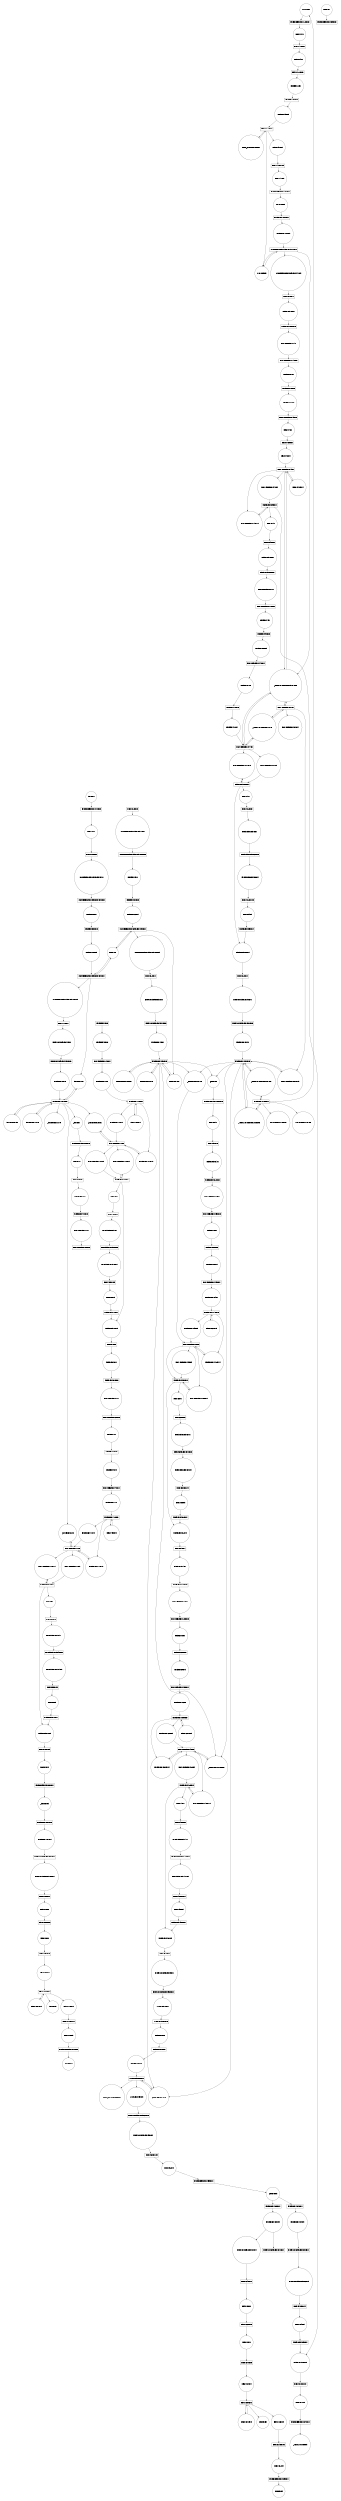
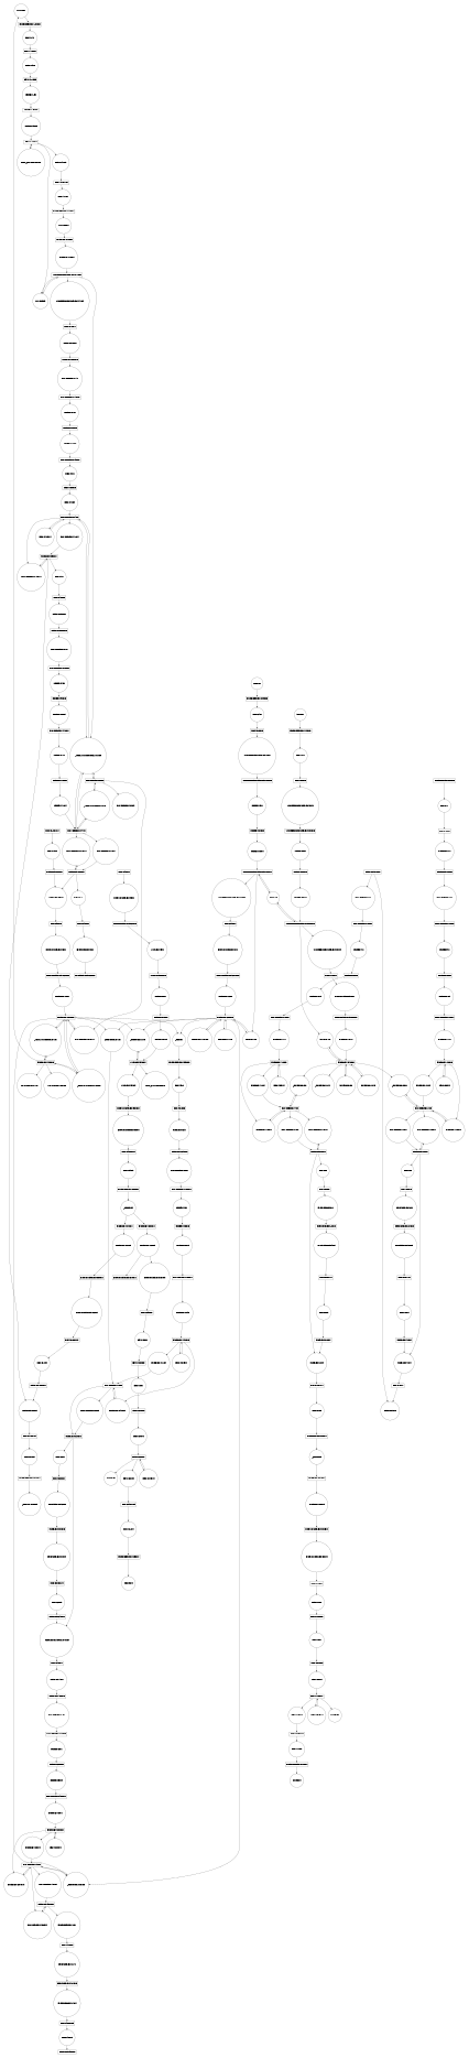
  digraph {
    fontname=Lato
    node [fontname=Lato shape=circle]
    edge [fontname=Lato]
    n1 [label="allowance.in"]
    n2 [label="FunctionDefinition.148.con0" shape=box]
    n3 [label="Block.147.in"]
    n4 [label="Block.147.con0" shape=box]
    n5 [label="Return.146.in"]
    n6 [label="Return.146.con0" shape=box]
    n7 [label="Identifier.145.in"]
    n8 [label="Identifier.145.con0" shape=box]
    n9 [label="Identifier.145.out"]
    n10 [label="Return.146.con1" shape=box]
    n11 [label="Return.146.out"]
    n12 [label="allowance.ret."]
    n13 [label="global._allowancesSpender"]
    n14 [label="Block.147.con.last" shape=box]
    n15 [label="VariableDeclarationStatement.271.con1" shape=box]
    n16 [label="Block.147.out"]
    n17 [label="FunctionDefinition.148.con1" shape=box]
    n18 [label="allowance.out"]
    n19 [label="FunctionCall.270.con1" shape=box]
    n20 [label="FunctionCall.270.out"]
    n21 [label="VariableDeclarationStatement.271.out"]
    n22 [label="_spendAllowance.currentAllowance"]
    n23 [label="Block.296.con1" shape=box]
    n24 [label="BinaryOperation.274.op" shape=box]
    n25 [label="BinaryOperation.277.op" shape=box]
    n26 [label="BinaryOperation.291.op" shape=box]
    n27 [label="IfStatement.295.in"]
    n28 [label="IfStatement.295.con0" shape=box]
    n29 [label="BinaryOperation.274.in"]
    n30 [label="BinaryOperation.274.con0" shape=box]
    n31 [label="Identifier.272.in"]
    n32 [label="Identifier.272.con0" shape=box]
    n33 [label="Identifier.272.out"]
    n34 [label="BinaryOperation.274.con1" shape=box]
    n35 [label="Literal.273.in"]
    n36 [label="Literal.273.con0" shape=box]
    n37 [label="Literal.273.out"]
    n38 [label="BinaryOperation.274.out"]
    n39 [label="BinaryOperation.274.result"]
    n40 [label="Literal.273.result"]
    n41 [label="IfStatement.295.con1" shape=box]
    n42 [label="Block.294.in"]
    n43 [label="IfStatement.295.out"]
    n44 [label="Block.294.con0" shape=box]
    n45 [label="Block.296.con.last" shape=box]
    n46 [label="IfStatement.285.in"]
    n47 [label="IfStatement.285.con0" shape=box]
    n48 [label="BinaryOperation.277.in"]
    n49 [label="BinaryOperation.277.con0" shape=box]
    n50 [label="Identifier.275.in"]
    n51 [label="Identifier.275.con0" shape=box]
    n52 [label="Identifier.275.out"]
    n53 [label="BinaryOperation.277.con1" shape=box]
    n54 [label="Identifier.276.in"]
    n55 [label="Identifier.276.con0" shape=box]
    n56 [label="Identifier.276.out"]
    n57 [label="BinaryOperation.277.out"]
    n58 [label="BinaryOperation.277.result"]
    n59 [label="_spendAllowance.param.value"]
    n60 [label="IfStatement.285.con1" shape=box]
    n61 [label="Block.284.in"]
    n62 [label="IfStatement.285.out"]
    n63 [label="Block.284.con0" shape=box]
    n64 [label="Block.294.con1" shape=box]
    n65 [label="RevertStatement.283.in"]
    n66 [label="RevertStatement.283.con0" shape=box]
-   n67 [label="RevertStatement.283.out"]
    n68 [label="Block.284.con.last" shape=box]
    n69 [label="Block.284.out"]
    n70 [label="IfStatement.285.con2" shape=box]
    n71 [label="ExpressionStatement.293.in"]
    n72 [label="ExpressionStatement.293.con0" shape=box]
    n73 [label="FunctionCall.292.in"]
    n74 [label="FunctionCall.292.con0" shape=box]
    n75 [label="_approve.in"]
    n76 [label="_approve.param.value"]
    n77 [label="_approve.param.spender"]
    n78 [label="_approve.param.owner"]
    n79 [label="_spendAllowance.param.owner"]
    n80 [label="_spendAllowance.param.spender"]
    n81 [label="BinaryOperation.291.result"]
    n82 [label="FunctionDefinition.255.con0" shape=box]
    n83 [label="Assignment.252.con1" shape=box]
    n84 [label="BinaryOperation.240.op" shape=box]
    n85 [label="BinaryOperation.225.op" shape=box]
    n86 [label="FunctionCall.270.con0" shape=box]
    n87 [label="Block.254.in"]
    n88 [label="Block.254.con0" shape=box]
    n89 [label="IfStatement.234.in"]
    n90 [label="IfStatement.234.con0" shape=box]
    n91 [label="BinaryOperation.225.in"]
    n92 [label="BinaryOperation.225.con0" shape=box]
    n93 [label="Identifier.220.in"]
    n94 [label="Identifier.220.con0" shape=box]
    n95 [label="Identifier.220.out"]
    n96 [label="BinaryOperation.225.con1" shape=box]
    n97 [label="FunctionCall.224.in"]
    n98 [label="FunctionCall.224.con0" shape=box]
    n99 [label="FunctionCall.224.out"]
    n100 [label="FunctionCall.224.result"]
    n101 [label="Literal.223.result"]
    n102 [label="BinaryOperation.225.out"]
-   n103 [label="BinaryOperation.225.result"]
    n104 [label="IfStatement.234.con1" shape=box]
    n105 [label="Block.233.in"]
-   n106 [label="IfStatement.234.out"]
+   n106 [label="IfStatement.234.spendAllowance"]
    n107 [label="Block.233.con0" shape=box]
    n108 [label="Block.254.con1" shape=box]
    n109 [label="RevertStatement.232.in"]
-   n110 [label="RevertStatement.232.con0" shape=box]
+   n110 [label="IfStatement.232.con0" shape=box]
    n111 [label="RevertStatement.232.out"]
    n112 [label="Block.233.con.last" shape=box]
    n113 [label="Block.233.out"]
    n114 [label="IfStatement.234.con2" shape=box]
    n115 [label="IfStatement.240.in"]
    n116 [label="IfStatement.249.con0" shape=box]
    n117 [label="BinaryOperation.240.in"]
    n118 [label="BinaryOperation.240.con0" shape=box]
    n119 [label="Identifier.235.in"]
    n120 [label="Identifier.235.con0" shape=box]
    n121 [label="Identifier.235.out"]
    n122 [label="BinaryOperation.240.con1" shape=box]
    n123 [label="FunctionCall.239.in"]
    n124 [label="FunctionCall.239.con0" shape=box]
    n125 [label="FunctionCall.239.out"]
    n126 [label="FunctionCall.239.result"]
    n127 [label="Literal.238.result"]
    n128 [label="BinaryOperation.240.out"]
    n129 [label="BinaryOperation.240.result"]
    n130 [label="IfStatement.249.con1" shape=box]
-   n131 [label="Block.248.in"]
-   n132 [label="IfStatement.249.out"]
+   n131 [label="FunctionDefinition.248.in"]
    n133 [label="Block.248.con0" shape=box]
    n134 [label="Block.254.con2" shape=box]
    n135 [label="RevertStatement.247.in"]
    n136 [label="RevertStatement.247.con0" shape=box]
    n137 [label="RevertStatement.247.out"]
    n138 [label="Block.248.con.last" shape=box]
    n139 [label="Block.248.out"]
    n140 [label="IfStatement.249.con2" shape=box]
    n141 [label="ExpressionStatement.253.in"]
    n142 [label="ExpressionStatement.253.con0" shape=box]
    n143 [label="Assignment.252.in"]
    n144 [label="Assignment.252.con0" shape=box]
    n145 [label="Identifier.251.in"]
    n146 [label="Identifier.251.con0" shape=box]
    n147 [label="Identifier.251.out"]
    n148 [label="global._allowancesReceiver"]
    n149 [label="Assignment.252.out"]
    n150 [label="ExpressionStatement.253.con1" shape=box]
    n151 [label="ExpressionStatement.253.out"]
    n152 [label="Block.254.con.last" shape=box]
    n153 [label="Block.254.out"]
    n154 [label="FunctionDefinition.255.con1" shape=box]
    n155 [label="_approve.out"]
    n156 [label="FunctionCall.130.con1" shape=box]
    n157 [label="FunctionCall.292.con1" shape=box]
    n158 [label="FunctionCall.130.out"]
    n159 [label="FunctionCall.292.out"]
    n160 [label="ExpressionStatement.131.con1" shape=box]
    n161 [label="ExpressionStatement.131.out"]
    n162 [label="Block.134.con2" shape=box]
    n163 [label="Return.133.in"]
    n164 [label="Return.133.con0" shape=box]
    n165 [label="Literal.132.in"]
    n166 [label="Literal.132.con0" shape=box]
    n167 [label="Literal.132.out"]
    n168 [label="Return.133.con1" shape=box]
    n169 [label="Return.133.out"]
    n170 [label="Literal.132.result"]
    n171 [label="approve.ret."]
    n172 [label="Block.134.con.last" shape=box]
    n173 [label="Block.134.out"]
    n174 [label="FunctionDefinition.135.con1" shape=box]
    n175 [label="approve.out"]
    n176 [label="ExpressionStatement.293.con1" shape=box]
    n177 [label="ExpressionStatement.293.out"]
    n178 [label="Block.294.con.last" shape=box]
    n179 [label="Block.294.out"]
    n180 [label="IfStatement.295.con2" shape=box]
    n181 [label="Block.296.out"]
    n182 [label="FunctionDefinition.297.con1" shape=box]
    n183 [label="_spendAllowance.out"]
    n184 [label="allowance.param.owner"]
    n185 [label="allowance.param.spender"]
    n186 [label="BinaryOperation.291.out"]
    n187 [label="approve.in"]
    n188 [label="FunctionDefinition.135.con0" shape=box]
+   n189 [label="Block.134.in"]
    n190 [label="Block.134.con0" shape=box]
    n191 [label="VariableDeclarationStatement.125.in"]
    n192 [label="VariableDeclarationStatement.125.con0" shape=box]
    n193 [label="Identifier.123.in"]
    n194 [label="Identifier.123.con0" shape=box]
    n195 [label="Identifier.123.out"]
    n196 [label="VariableDeclarationStatement.125.con1" shape=box]
    n197 [label="VariableDeclarationStatement.125.out"]
    n198 [label="approve.owner"]
    n199 [label="global.msg"]
    n200 [label="Block.134.con1" shape=box]
    n201 [label="FunctionCall.130.con0" shape=box]
    n202 [label="VariableDeclarationStatement.102.con1" shape=box]
    n203 [label="ExpressionStatement.131.in"]
    n204 [label="ExpressionStatement.131.con0" shape=box]
    n205 [label="FunctionCall.130.in"]
    n206 [label="approve.param.spender"]
    n207 [label="approve.param.value"]
    n208 [label="VariableDeclarationStatement.102.out"]
    n209 [label="transfer.owner"]
    n210 [label="Block.111.con1" shape=box]
    n211 [label="FunctionCall.107.con0" shape=box]
    n212 [label="ExpressionStatement.108.in"]
    n213 [label="ExpressionStatement.108.con0" shape=box]
    n214 [label="FunctionCall.107.in"]
-   n215 [label="_transfer.in"]
    n216 [label="_transfer.param.to"]
    n217 [label="_transfer.param.from"]
    n218 [label="transfer.param.to"]
    n219 [label="transfer.param.value"]
    n220 [label="_transfer.param.value"]
    n221 [label="FunctionDefinition.88.con0" shape=box]
    n222 [label="BinaryOperation.77.op" shape=box]
    n223 [label="BinaryOperation.62.op" shape=box]
    n224 [label="Block.87.in"]
    n225 [label="Block.87.con0" shape=box]
    n226 [label="IfStatement.71.in"]
    n227 [label="IfStatement.71.con0" shape=box]
    n228 [label="BinaryOperation.62.in"]
    n229 [label="BinaryOperation.62.con0" shape=box]
+   n230 [label="Identifier.57.in"]
    n231 [label="Identifier.57.con0" shape=box]
-   n232 [label="Identifier.57.global"]
+   n232 [label="Identifier.57.out"]
    n233 [label="BinaryOperation.62.con1" shape=box]
    n234 [label="FunctionCall.61.in"]
    n235 [label="FunctionCall.61.con0" shape=box]
    n236 [label="FunctionCall.61.out"]
    n237 [label="FunctionCall.61.result"]
    n238 [label="Literal.60.result"]
    n239 [label="BinaryOperation.62.out"]
    n240 [label="BinaryOperation.62.result"]
    n241 [label="IfStatement.71.con1" shape=box]
    n242 [label="Block.70.in"]
    n243 [label="IfStatement.71.out"]
    n244 [label="Block.70.con0" shape=box]
    n245 [label="Block.87.con1" shape=box]
    n246 [label="RevertStatement.69.in"]
    n247 [label="RevertStatement.69.con0" shape=box]
    n248 [label="RevertStatement.69.out"]
    n249 [label="Block.70.con.last" shape=box]
    n250 [label="Block.70.out"]
    n251 [label="IfStatement.71.con2" shape=box]
    n252 [label="IfStatement.86.in"]
    n253 [label="IfStatement.86.con0" shape=box]
    n254 [label="BinaryOperation.77.in"]
-   n255 [label="BinaryOperation.73.con0" shape=box]
+   n255 [label="BinaryOperation.77.con0" shape=box]
    n256 [label="Identifier.72.in"]
    n257 [label="Identifier.72.con0" shape=box]
    n258 [label="Identifier.72.out"]
    n259 [label="BinaryOperation.77.con1" shape=box]
    n260 [label="FunctionCall.76.in"]
    n261 [label="FunctionCall.76.con0" shape=box]
    n262 [label="FunctionCall.76.out"]
    n263 [label="FunctionCall.76.result"]
    n264 [label="Literal.75.result"]
    n265 [label="BinaryOperation.77.out"]
    n266 [label="BinaryOperation.77.result"]
    n267 [label="IfStatement.86.con1" shape=box]
    n268 [label="Block.85.in"]
    n269 [label="IfStatement.86.out"]
    n270 [label="Block.85.con0" shape=box]
    n271 [label="Block.87.con.last" shape=box]
    n272 [label="RevertStatement.84.in"]
    n273 [label="RevertStatement.84.con0" shape=box]
    n274 [label="RevertStatement.84.out"]
    n275 [label="Block.85.con.last" shape=box]
    n276 [label="Block.85.out"]
    n277 [label="IfStatement.86.con2" shape=box]
    n278 [label="Block.87.out"]
    n279 [label="FunctionDefinition.88.con1" shape=box]
    n280 [label="_transfer.out"]
    n281 [label="FunctionCall.107.con1" shape=box]
    n282 [label="FunctionCall.107.out"]
    n283 [label="ExpressionStatement.108.con1" shape=box]
    n284 [label="ExpressionStatement.108.out"]
    n285 [label="Block.111.con2" shape=box]
    n286 [label="Return.110.in"]
    n287 [label="Return.110.con0" shape=box]
    n288 [label="Literal.109.in"]
    n289 [label="Literal.109.con0" shape=box]
    n290 [label="Literal.109.out"]
    n291 [label="Return.110.con1" shape=box]
    n292 [label="Return.110.out"]
    n293 [label="Literal.109.result"]
    n294 [label="transfer.ret."]
    n295 [label="Block.111.con.last" shape=box]
    n296 [label="Block.111.out"]
    n297 [label="FunctionDefinition.112.con1" shape=box]
    n298 [label="transfer.out"]
    n299 [label="transfer.in"]
    n300 [label="FunctionDefinition.112.con0" shape=box]
    n301 [label="Block.111.in"]
    n302 [label="Block.111.con0" shape=box]
    n303 [label="VariableDeclarationStatement.102.in"]
    n304 [label="VariableDeclarationStatement.102.con0" shape=box]
    n305 [label="Identifier.100.in"]
    n306 [label="Identifier.100.con0" shape=box]
    n307 [label="Identifier.100.out"]
    n1 -> n2
    n2 -> n3
    n3 -> n4
    n4 -> n5
    n5 -> n6
    n6 -> n7
    n7 -> n8
    n8 -> n9
    n9 -> n10
    n10 -> n11
    n10 -> n12
    n10 -> n13
    n11 -> n14
    n12 -> n15
    n13 -> n10
    n14 -> n16
    n15 -> n12
    n15 -> n21
    n15 -> n22
    n16 -> n17
    n17 -> n18
    n18 -> n19
    n19 -> n20
    n20 -> n15
    n21 -> n23
    n22 -> n24
    n22 -> n25
    n22 -> n26
    n23 -> n27
    n24 -> n22
    n24 -> n38
    n24 -> n39
    n24 -> n40
    n25 -> n22
    n25 -> n57
    n25 -> n58
    n25 -> n59
    n26 -> n22
    n26 -> n59
    n26 -> n81
    n26 -> n186
    n27 -> n28
    n28 -> n29
    n29 -> n30
    n30 -> n31
    n31 -> n32
    n32 -> n33
    n33 -> n34
    n34 -> n35
    n35 -> n36
    n36 -> n37
    n37 -> n24
    n38 -> n41
    n39 -> n41
    n40 -> n24
    n41 -> n39
    n41 -> n42
    n41 -> n43
    n42 -> n44
    n43 -> n45
    n44 -> n46
    n45 -> n181
    n46 -> n47
    n47 -> n48
    n48 -> n49
    n49 -> n50
    n50 -> n51
    n51 -> n52
    n52 -> n53
    n53 -> n54
    n54 -> n55
    n55 -> n56
    n56 -> n25
    n57 -> n60
    n58 -> n60
    n59 -> n25
    n59 -> n26
    n60 -> n58
    n60 -> n61
    n60 -> n62
    n61 -> n63
    n62 -> n64
    n63 -> n65
    n64 -> n71
    n65 -> n66
-   n66 -> n67
-   n67 -> n68
    n68 -> n69
    n69 -> n70
    n70 -> n62
    n71 -> n72
    n72 -> n73
    n73 -> n74
    n74 -> n75
    n74 -> n76
    n74 -> n77
    n74 -> n78
    n74 -> n79
    n74 -> n80
    n74 -> n81
    n75 -> n82
    n76 -> n83
    n77 -> n84
    n78 -> n85
    n79 -> n74
    n79 -> n86
    n80 -> n74
    n80 -> n86
    n81 -> n74
    n82 -> n87
    n83 -> n76
    n83 -> n148
    n83 -> n149
    n84 -> n77
    n84 -> n126
    n84 -> n128
    n84 -> n129
    n85 -> n100
    n85 -> n102
-   n85 -> n103
    n85 -> n104
    n86 -> n1
    n86 -> n79
    n86 -> n80
    n86 -> n184
    n86 -> n185
    n87 -> n88
    n88 -> n89
    n89 -> n90
    n90 -> n91
    n91 -> n92
    n92 -> n93
    n93 -> n94
    n94 -> n95
    n95 -> n96
    n96 -> n97
    n97 -> n98
    n98 -> n99
    n98 -> n100
    n98 -> n101
    n99 -> n85
    n100 -> n85
    n101 -> n98
    n102 -> n104
-   n103 -> n104
-   n104 -> n103
    n104 -> n105
    n104 -> n106
    n105 -> n107
    n106 -> n108
    n107 -> n109
    n108 -> n115
    n109 -> n110
    n110 -> n111
    n111 -> n112
    n112 -> n113
    n113 -> n114
    n114 -> n106
    n115 -> n116
    n116 -> n117
    n117 -> n118
    n118 -> n119
    n119 -> n120
    n120 -> n121
    n121 -> n122
    n122 -> n123
    n123 -> n124
    n124 -> n125
    n124 -> n126
    n124 -> n127
    n125 -> n84
    n126 -> n84
    n127 -> n124
    n128 -> n130
    n129 -> n130
    n130 -> n129
    n130 -> n131
-   n130 -> n132
    n131 -> n133
-   n132 -> n134
    n133 -> n135
    n134 -> n141
    n135 -> n136
    n136 -> n137
    n137 -> n138
    n138 -> n139
    n139 -> n140
-   n140 -> n132
    n141 -> n142
    n142 -> n143
    n143 -> n144
    n144 -> n145
    n145 -> n146
    n146 -> n147
    n147 -> n83
    n149 -> n150
    n150 -> n151
    n151 -> n152
    n152 -> n153
    n153 -> n154
    n154 -> n155
    n155 -> n156
    n155 -> n157
    n156 -> n158
    n157 -> n159
    n158 -> n160
    n158 -> n161
    n159 -> n176
    n161 -> n162
    n162 -> n163
    n163 -> n164
    n164 -> n165
    n165 -> n166
    n166 -> n167
    n167 -> n168
    n168 -> n169
    n168 -> n170
    n168 -> n171
    n169 -> n172
    n170 -> n168
    n172 -> n173
    n173 -> n174
    n174 -> n175
    n176 -> n177
    n177 -> n178
    n178 -> n179
    n179 -> n180
    n180 -> n43
    n181 -> n182
    n182 -> n183
    n187 -> n188
+   n188 -> n189
+   n189 -> n190
    n190 -> n191
    n191 -> n192
    n192 -> n193
    n193 -> n194
    n194 -> n195
    n195 -> n196
    n196 -> n197
    n196 -> n198
    n196 -> n199
    n197 -> n200
    n198 -> n201
    n199 -> n196
    n199 -> n202
    n200 -> n203
    n201 -> n75
    n201 -> n76
    n201 -> n77
    n201 -> n78
    n201 -> n198
    n201 -> n206
    n201 -> n207
    n202 -> n199
    n202 -> n208
    n202 -> n209
    n203 -> n204
    n204 -> n205
    n205 -> n201
    n206 -> n201
    n207 -> n201
    n208 -> n210
    n209 -> n211
    n210 -> n212
    n211 -> n209
-   n211 -> n215
    n211 -> n216
    n211 -> n217
    n211 -> n218
    n211 -> n219
    n211 -> n220
    n212 -> n213
    n213 -> n214
    n214 -> n211
-   n215 -> n221
    n216 -> n222
    n217 -> n223
    n218 -> n211
    n219 -> n211
    n221 -> n224
    n222 -> n216
    n222 -> n263
    n222 -> n265
    n222 -> n266
    n223 -> n217
    n223 -> n237
    n223 -> n239
    n223 -> n240
    n224 -> n225
    n225 -> n226
    n226 -> n227
    n227 -> n228
    n228 -> n229
+   n229 -> n230
+   n230 -> n231
    n231 -> n232
    n232 -> n233
    n233 -> n234
    n234 -> n235
    n235 -> n236
    n235 -> n237
    n235 -> n238
    n236 -> n223
    n237 -> n223
    n238 -> n235
    n239 -> n241
    n240 -> n241
    n241 -> n240
    n241 -> n242
    n241 -> n243
    n242 -> n244
    n243 -> n245
    n244 -> n246
    n245 -> n252
    n246 -> n247
    n247 -> n248
    n248 -> n249
    n249 -> n250
    n250 -> n251
    n251 -> n243
-   n252 -> n253
+   n253 -> n252
    n253 -> n254
    n254 -> n255
    n255 -> n256
    n256 -> n257
    n257 -> n258
    n258 -> n259
    n259 -> n260
    n260 -> n261
    n261 -> n262
    n261 -> n263
    n261 -> n264
    n262 -> n222
    n263 -> n222
    n264 -> n261
    n265 -> n267
    n266 -> n267
    n267 -> n266
    n267 -> n268
    n267 -> n269
    n268 -> n270
    n269 -> n271
    n270 -> n272
    n271 -> n278
    n272 -> n273
    n273 -> n274
    n274 -> n275
    n275 -> n276
    n276 -> n277
    n277 -> n269
    n278 -> n279
    n279 -> n280
    n280 -> n281
    n281 -> n282
    n282 -> n283
    n283 -> n284
    n284 -> n285
    n285 -> n286
    n286 -> n287
    n287 -> n288
    n288 -> n289
    n289 -> n290
    n290 -> n291
    n291 -> n292
    n291 -> n293
    n291 -> n294
    n292 -> n295
    n293 -> n291
    n295 -> n296
    n296 -> n297
    n297 -> n298
    n299 -> n300
    n300 -> n301
    n301 -> n302
    n302 -> n303
    n303 -> n304
    n304 -> n305
    n305 -> n306
    n306 -> n307
    n307 -> n202
  }
